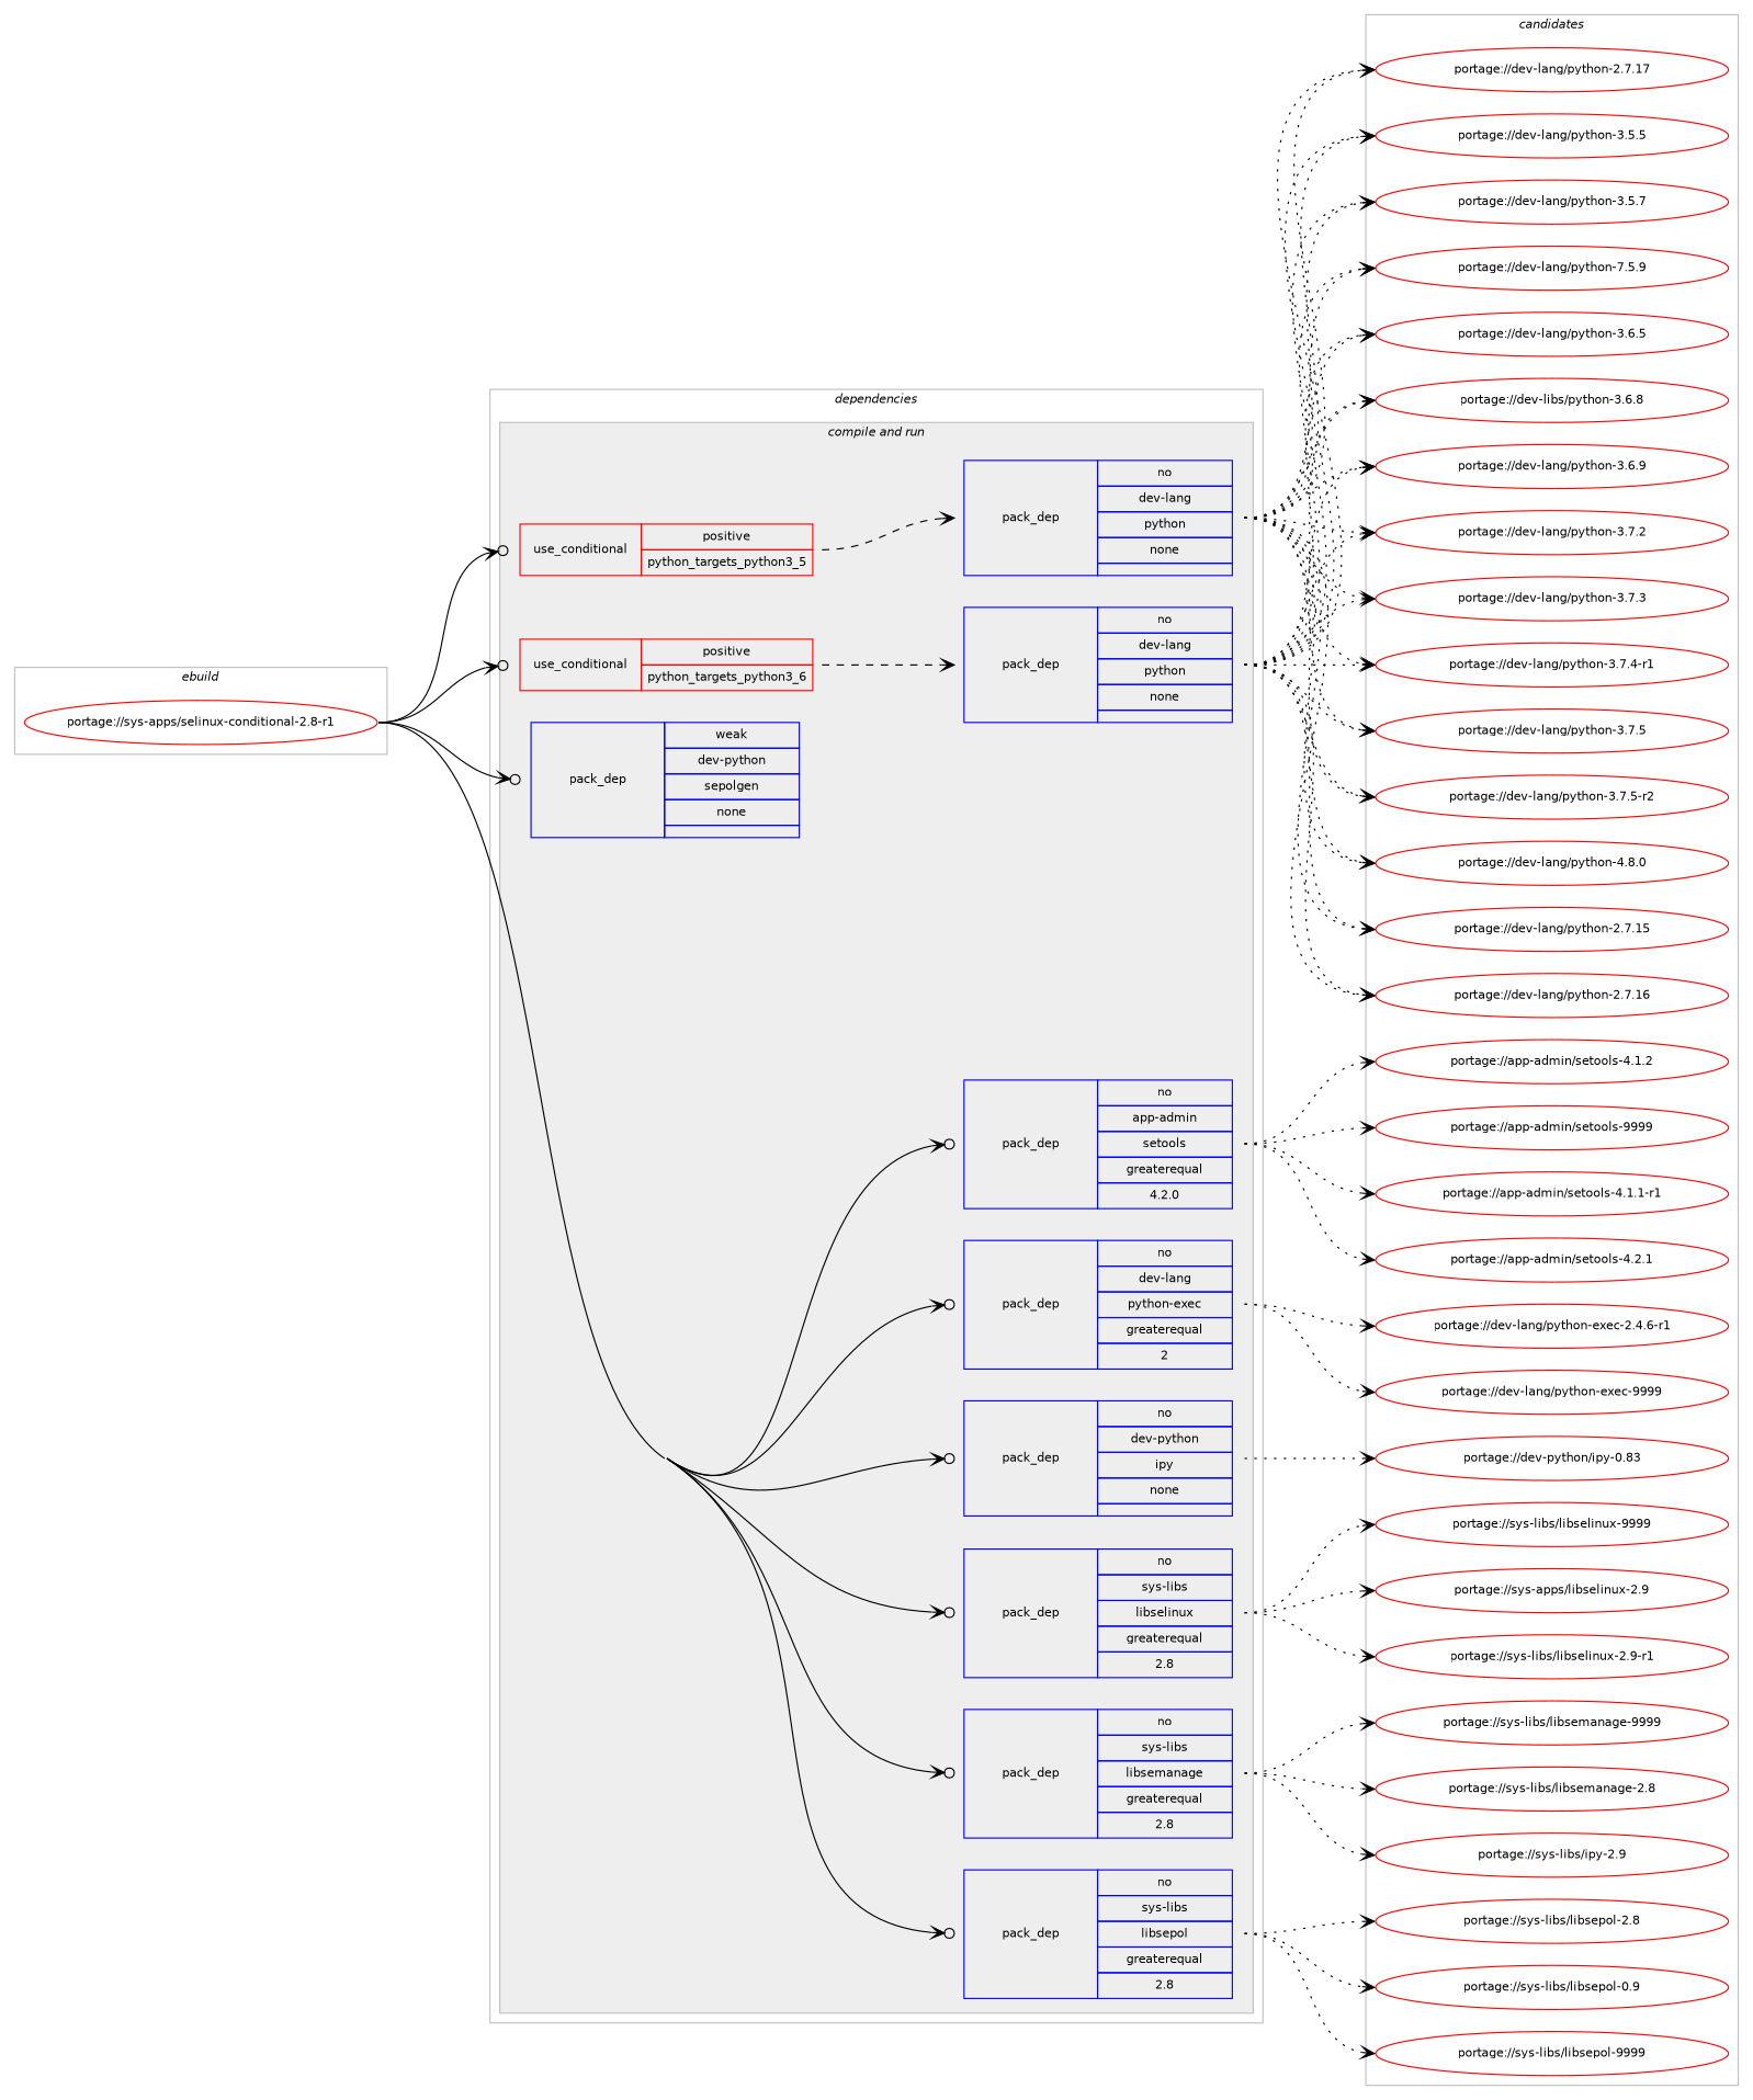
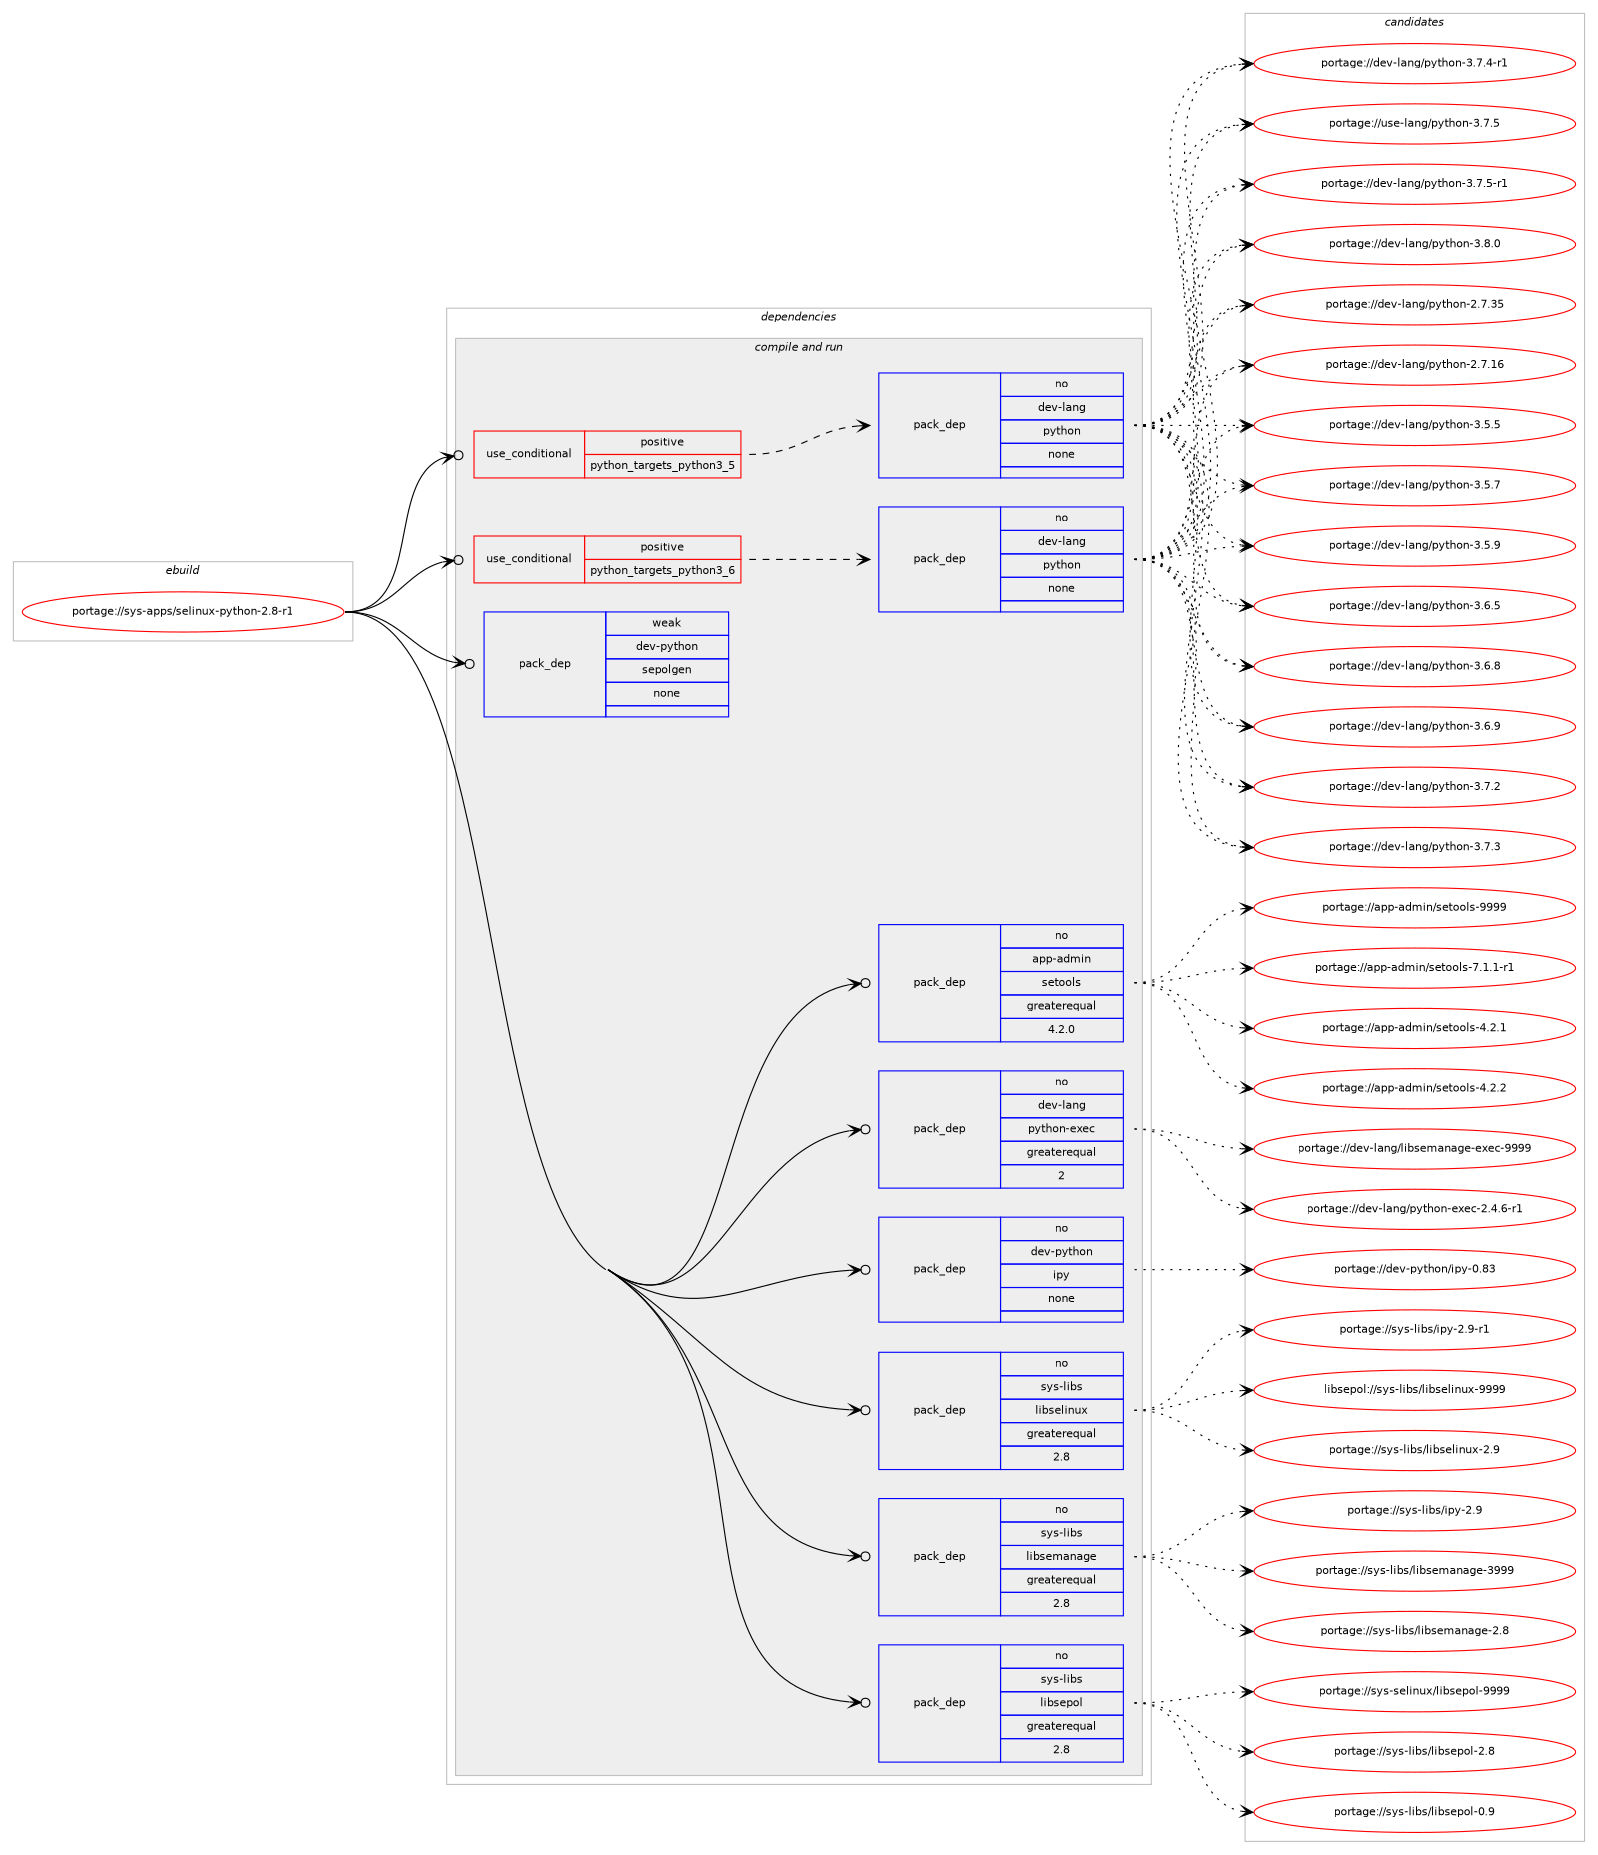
  digraph {
    compound=true
    concentrate=true
    fontname=Helvetica
    fontsize=10
    newrank=true
    rankdir=LR
    ranksep=1.5
    node [color=red fontname=Helvetica fontsize=10]
    edge [arrowhead=vee headport=w style=dotted tailport=e weight=100]
-   n1 [label="portage://sys-apps/selinux-conditional-2.8-r1" width=4]
+   n1 [label="portage://sys-apps/selinux-python-2.8-r1" width=4]
    n2 [color=blue label=<<TABLE BORDER="0" CELLBORDER="1" CELLSPACING="0" CELLPADDING="4" WIDTH="220"><TR><TD ROWSPAN="6" CELLPADDING="30">pack_dep</TD></TR><TR><TD WIDTH="110">no</TD></TR><TR><TD>dev-lang</TD></TR><TR><TD>python</TD></TR><TR><TD>none</TD></TR><TR><TD></TD></TR></TABLE>> shape=none]
    n3 [label=<<TABLE BORDER="0" CELLBORDER="1" CELLSPACING="0" CELLPADDING="4"><TR><TD ROWSPAN="3" CELLPADDING="10">use_conditional</TD></TR><TR><TD>positive</TD></TR><TR><TD>python_targets_python3_5</TD></TR></TABLE>> shape=none]
    n4 [color=blue label=<<TABLE BORDER="0" CELLBORDER="1" CELLSPACING="0" CELLPADDING="4" WIDTH="220"><TR><TD ROWSPAN="6" CELLPADDING="30">pack_dep</TD></TR><TR><TD WIDTH="110">no</TD></TR><TR><TD>dev-lang</TD></TR><TR><TD>python</TD></TR><TR><TD>none</TD></TR><TR><TD></TD></TR></TABLE>> shape=none]
    n5 [label=<<TABLE BORDER="0" CELLBORDER="1" CELLSPACING="0" CELLPADDING="4"><TR><TD ROWSPAN="3" CELLPADDING="10">use_conditional</TD></TR><TR><TD>positive</TD></TR><TR><TD>python_targets_python3_6</TD></TR></TABLE>> shape=none]
    n6 [color=blue label=<<TABLE BORDER="0" CELLBORDER="1" CELLSPACING="0" CELLPADDING="4" WIDTH="220"><TR><TD ROWSPAN="6" CELLPADDING="30">pack_dep</TD></TR><TR><TD WIDTH="110">no</TD></TR><TR><TD>app-admin</TD></TR><TR><TD>setools</TD></TR><TR><TD>greaterequal</TD></TR><TR><TD>4.2.0</TD></TR></TABLE>> shape=none]
    n7 [color=blue label=<<TABLE BORDER="0" CELLBORDER="1" CELLSPACING="0" CELLPADDING="4" WIDTH="220"><TR><TD ROWSPAN="6" CELLPADDING="30">pack_dep</TD></TR><TR><TD WIDTH="110">no</TD></TR><TR><TD>dev-lang</TD></TR><TR><TD>python-exec</TD></TR><TR><TD>greaterequal</TD></TR><TR><TD>2</TD></TR></TABLE>> shape=none]
    n8 [color=blue label=<<TABLE BORDER="0" CELLBORDER="1" CELLSPACING="0" CELLPADDING="4" WIDTH="220"><TR><TD ROWSPAN="6" CELLPADDING="30">pack_dep</TD></TR><TR><TD WIDTH="110">no</TD></TR><TR><TD>dev-python</TD></TR><TR><TD>ipy</TD></TR><TR><TD>none</TD></TR><TR><TD></TD></TR></TABLE>> shape=none]
    n9 [color=blue label=<<TABLE BORDER="0" CELLBORDER="1" CELLSPACING="0" CELLPADDING="4" WIDTH="220"><TR><TD ROWSPAN="6" CELLPADDING="30">pack_dep</TD></TR><TR><TD WIDTH="110">no</TD></TR><TR><TD>sys-libs</TD></TR><TR><TD>libselinux</TD></TR><TR><TD>greaterequal</TD></TR><TR><TD>2.8</TD></TR></TABLE>> shape=none]
    n10 [color=blue label=<<TABLE BORDER="0" CELLBORDER="1" CELLSPACING="0" CELLPADDING="4" WIDTH="220"><TR><TD ROWSPAN="6" CELLPADDING="30">pack_dep</TD></TR><TR><TD WIDTH="110">no</TD></TR><TR><TD>sys-libs</TD></TR><TR><TD>libsemanage</TD></TR><TR><TD>greaterequal</TD></TR><TR><TD>2.8</TD></TR></TABLE>> shape=none]
    n11 [color=blue label=<<TABLE BORDER="0" CELLBORDER="1" CELLSPACING="0" CELLPADDING="4" WIDTH="220"><TR><TD ROWSPAN="6" CELLPADDING="30">pack_dep</TD></TR><TR><TD WIDTH="110">no</TD></TR><TR><TD>sys-libs</TD></TR><TR><TD>libsepol</TD></TR><TR><TD>greaterequal</TD></TR><TR><TD>2.8</TD></TR></TABLE>> shape=none]
    n12 [color=blue label=<<TABLE BORDER="0" CELLBORDER="1" CELLSPACING="0" CELLPADDING="4" WIDTH="220"><TR><TD ROWSPAN="6" CELLPADDING="30">pack_dep</TD></TR><TR><TD WIDTH="110">weak</TD></TR><TR><TD>dev-python</TD></TR><TR><TD>sepolgen</TD></TR><TR><TD>none</TD></TR><TR><TD></TD></TR></TABLE>> shape=none]
-   n13 [label="portage://dev-lang/python-2.7.15" width=4]
+   n13 [label="portage://dev-lang/python-2.7.35" width=4]
    n14 [label="portage://dev-lang/python-2.7.16" width=4]
-   n15 [label="portage://dev-lang/python-2.7.17" width=4]
    n16 [label="portage://dev-lang/python-3.5.5" width=4]
    n17 [label="portage://dev-lang/python-3.5.7" width=4]
-   n18 [label="portage://dev-lang/python-7.5.9" width=4]
+   n18 [label="portage://dev-lang/python-3.5.9" width=4]
    n19 [label="portage://dev-lang/python-3.6.5" width=4]
-   n20 [label="portage://dev-libs/python-3.6.8" width=4]
+   n20 [label="portage://dev-lang/python-3.6.8" width=4]
    n21 [label="portage://dev-lang/python-3.6.9" width=4]
    n22 [label="portage://dev-lang/python-3.7.2" width=4]
    n23 [label="portage://dev-lang/python-3.7.3" width=4]
    n24 [label="portage://dev-lang/python-3.7.4-r1" width=4]
-   n25 [label="portage://dev-lang/python-3.7.5" width=4]
-   n26 [label="portage://dev-lang/python-3.7.5-r2" width=4]
-   n27 [label="portage://dev-lang/python-4.8.0" width=4]
-   n28 [label="portage://app-admin/setools-4.1.1-r1" width=4]
+   n25 [label="portage://use-lang/python-3.7.5" width=4]
+   n26 [label="portage://dev-lang/python-3.7.5-r1" width=4]
+   n27 [label="portage://dev-lang/python-3.8.0" width=4]
+   n28 [label="portage://app-admin/setools-7.1.1-r1" width=4]
    n29 [label="portage://app-admin/setools-4.2.1" width=4]
-   n30 [label="portage://app-admin/setools-4.1.2" width=4]
+   n30 [label="portage://app-admin/setools-4.2.2" width=4]
    n31 [label="portage://app-admin/setools-9999" width=4]
    n32 [label="portage://dev-lang/python-exec-2.4.6-r1" width=4]
-   n33 [label="portage://dev-lang/python-exec-9999" width=4]
+   n33 [label="portage://dev-lang/libsemanage-exec-9999" width=4]
    n34 [label="portage://sys-libs/libsepol-2.8" width=4]
    n35 [label="portage://sys-libs/libsepol-0.9" width=4]
-   n36 [label="portage://sys-libs/libsepol-9999" width=4]
+   n36 [label="portage://sys-selinux/libsepol-9999" width=4]
    n37 [label="portage://dev-python/ipy-0.83" width=4]
-   n38 [label="portage://sys-apps/libselinux-2.9" width=4]
-   n39 [label="portage://sys-libs/libselinux-2.9-r1" width=4]
-   n40 [label="portage://sys-libs/libselinux-9999" width=4]
+   n38 [label="portage://sys-libs/libselinux-2.9" width=4]
+   n39 [label="portage://sys-libs/ipy-2.9-r1" width=4]
+   n40 [label="libsepol://sys-libs/libselinux-9999" width=4]
    n41 [label="portage://sys-libs/libsemanage-2.8" width=4]
    n42 [label="portage://sys-libs/ipy-2.9" width=4]
-   n43 [label="portage://sys-libs/libsemanage-9999" width=4]
+   n43 [label="portage://sys-libs/libsemanage-3999" width=4]
    subgraph cluster_1 {
      color=gray
      label=<<i>ebuild</i>>
      rank=same
      n1
    }
    subgraph cluster_2 {
      color=gray
      label=<<i>dependencies</i>>
      subgraph cluster_3 {
        color=gray
        fillcolor="#eeeeee"
        label=<<i>compile</i>>
        style=filled
      }
      subgraph cluster_4 {
        color=gray
        fillcolor="#eeeeee"
        label=<<i>compile and run</i>>
        style=filled
        subgraph sub_5 {
          color=gray
          fillcolor="#eeeeee"
          label=<<i>compile and run</i>>
          style=filled
          n3
          subgraph sub_6 {
            color=gray
            fillcolor="#eeeeee"
            label=<<i>compile and run</i>>
            style=filled
            n2
          }
        }
        subgraph sub_7 {
          color=gray
          fillcolor="#eeeeee"
          label=<<i>compile and run</i>>
          style=filled
          n5
          subgraph sub_8 {
            color=gray
            fillcolor="#eeeeee"
            label=<<i>compile and run</i>>
            style=filled
            n4
          }
        }
        subgraph sub_9 {
          color=gray
          fillcolor="#eeeeee"
          label=<<i>compile and run</i>>
          style=filled
          n6
        }
        subgraph sub_10 {
          color=gray
          fillcolor="#eeeeee"
          label=<<i>compile and run</i>>
          style=filled
          n7
        }
        subgraph sub_11 {
          color=gray
          fillcolor="#eeeeee"
          label=<<i>compile and run</i>>
          style=filled
          n8
        }
        subgraph sub_12 {
          color=gray
          fillcolor="#eeeeee"
          label=<<i>compile and run</i>>
          style=filled
          n9
        }
        subgraph sub_13 {
          color=gray
          fillcolor="#eeeeee"
          label=<<i>compile and run</i>>
          style=filled
          n10
        }
        subgraph sub_14 {
          color=gray
          fillcolor="#eeeeee"
          label=<<i>compile and run</i>>
          style=filled
          n11
        }
        subgraph sub_15 {
          color=gray
          fillcolor="#eeeeee"
          label=<<i>compile and run</i>>
          style=filled
          n12
        }
      }
      subgraph cluster_16 {
        color=gray
        fillcolor="#eeeeee"
        label=<<i>run</i>>
        style=filled
      }
    }
    subgraph cluster_17 {
      color=gray
      label=<<i>candidates</i>>
      rank=same
      subgraph sub_18 {
        color=black
        label=<<i>candidates</i>>
        nodesep=1
        rank=same
        n13
        n14
-       n15
        n16
        n17
        n18
        n19
        n20
        n21
        n22
        n23
        n24
        n25
        n26
        n27
      }
      subgraph sub_19 {
        color=black
        label=<<i>candidates</i>>
        nodesep=1
        rank=same
        n13
        n14
-       n15
        n16
        n17
        n18
        n19
        n20
        n21
        n22
        n23
        n24
        n25
        n26
        n27
      }
      subgraph sub_20 {
        color=black
        label=<<i>candidates</i>>
        nodesep=1
        rank=same
        n28
        n29
        n30
        n31
      }
      subgraph sub_21 {
        color=black
        label=<<i>candidates</i>>
        nodesep=1
        rank=same
        n32
        n33
      }
      subgraph sub_22 {
        color=black
        label=<<i>candidates</i>>
        nodesep=1
        rank=same
        n34
        n35
        n36
      }
      subgraph sub_23 {
        color=black
        label=<<i>candidates</i>>
        nodesep=1
        rank=same
        n37
      }
      subgraph sub_24 {
        color=black
        label=<<i>candidates</i>>
        nodesep=1
        rank=same
        n38
        n39
        n40
      }
      subgraph sub_25 {
        color=black
        label=<<i>candidates</i>>
        nodesep=1
        rank=same
        n41
        n42
        n43
      }
      subgraph sub_26 {
        color=black
        label=<<i>candidates</i>>
        nodesep=1
        rank=same
      }
    }
    n1 -> n3 [arrowhead=odotvee style=solid weight=20]
    n1 -> n5 [arrowhead=odotvee style=solid weight=20]
    n1 -> n6 [arrowhead=odotvee style=solid weight=20]
    n1 -> n7 [arrowhead=odotvee style=solid weight=20]
    n1 -> n8 [arrowhead=odotvee style=solid weight=20]
    n1 -> n9 [arrowhead=odotvee style=solid weight=20]
    n1 -> n10 [arrowhead=odotvee style=solid weight=20]
    n1 -> n11 [arrowhead=odotvee style=solid weight=20]
    n1 -> n12 [arrowhead=odotvee style=solid weight=20]
    n2 -> n13
    n2 -> n14
-   n2 -> n15
    n2 -> n16
    n2 -> n17
    n2 -> n18
    n2 -> n19
    n2 -> n20
    n2 -> n21
    n2 -> n22
    n2 -> n23
    n2 -> n24
    n2 -> n25
    n2 -> n26
    n2 -> n27
    n3 -> n2 [style=dashed weight=20]
    n4 -> n13
    n4 -> n14
-   n4 -> n15
    n4 -> n16
    n4 -> n17
    n4 -> n18
    n4 -> n19
    n4 -> n20
    n4 -> n21
    n4 -> n22
    n4 -> n23
    n4 -> n24
    n4 -> n25
    n4 -> n26
    n4 -> n27
    n5 -> n4 [style=dashed weight=20]
    n6 -> n28
    n6 -> n29
    n6 -> n30
    n6 -> n31
    n7 -> n32
    n7 -> n33
    n8 -> n37
    n9 -> n38
    n9 -> n39
    n9 -> n40
    n10 -> n41
    n10 -> n42
    n10 -> n43
    n11 -> n34
    n11 -> n35
    n11 -> n36
  }
